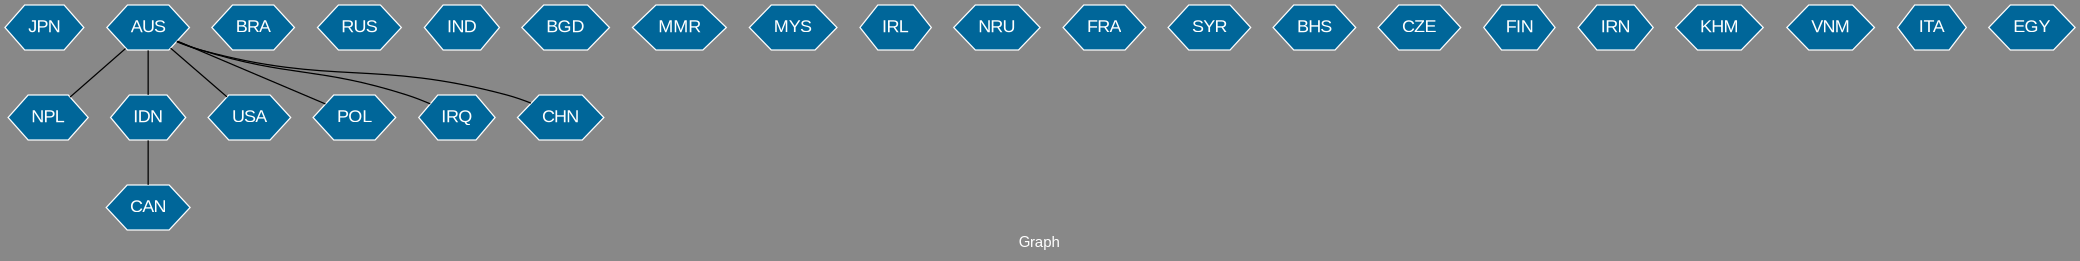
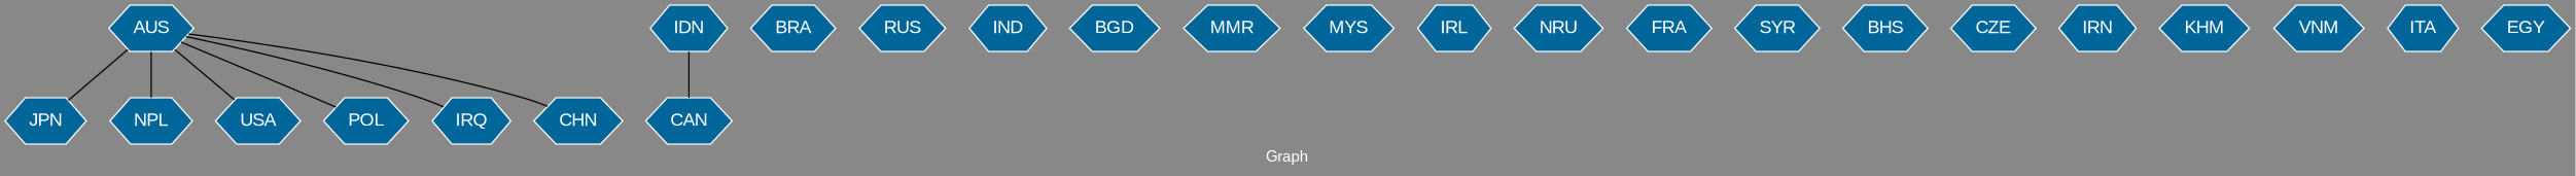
  graph {
    bgcolor="#888888"
    fontcolor=white
    fontname="Liberation Sans"
    fontsize=12
    label="Graph"
    node [color=white fillcolor="#006699" fontcolor=white fontname="Liberation Sans" shape=hexagon style=filled]
    edge [arrowhead=open color=black fontcolor=white fontname="Liberation Sans" fontsize=12 weight=1]
    n1 [label=JPN]
    n2 [label=AUS]
    n3 [label=NPL]
    n4 [label=IDN]
    n5 [label=USA]
    n6 [label=POL]
    n7 [label=IRQ]
    n8 [label=CHN]
    n9 [label=CAN]
    n10 [label=BRA]
    n11 [label=RUS]
    n12 [label=IND]
    n13 [label=BGD]
    n14 [label=MMR]
    n15 [label=MYS]
    n16 [label=IRL]
    n17 [label=NRU]
    n18 [label=FRA]
    n19 [label=SYR]
    n20 [label=BHS]
    n21 [label=CZE]
-   n22 [label=FIN]
    n23 [label=IRN]
    n24 [label=KHM]
    n25 [label=VNM]
    n26 [label=ITA]
    n27 [label=EGY]
    n2 -- n3 [weight=5]
-   n2 -- n4
+   n2 -- n1
    n2 -- n5 [weight=2]
    n2 -- n6
    n2 -- n7
    n2 -- n8
    n4 -- n9
  }
